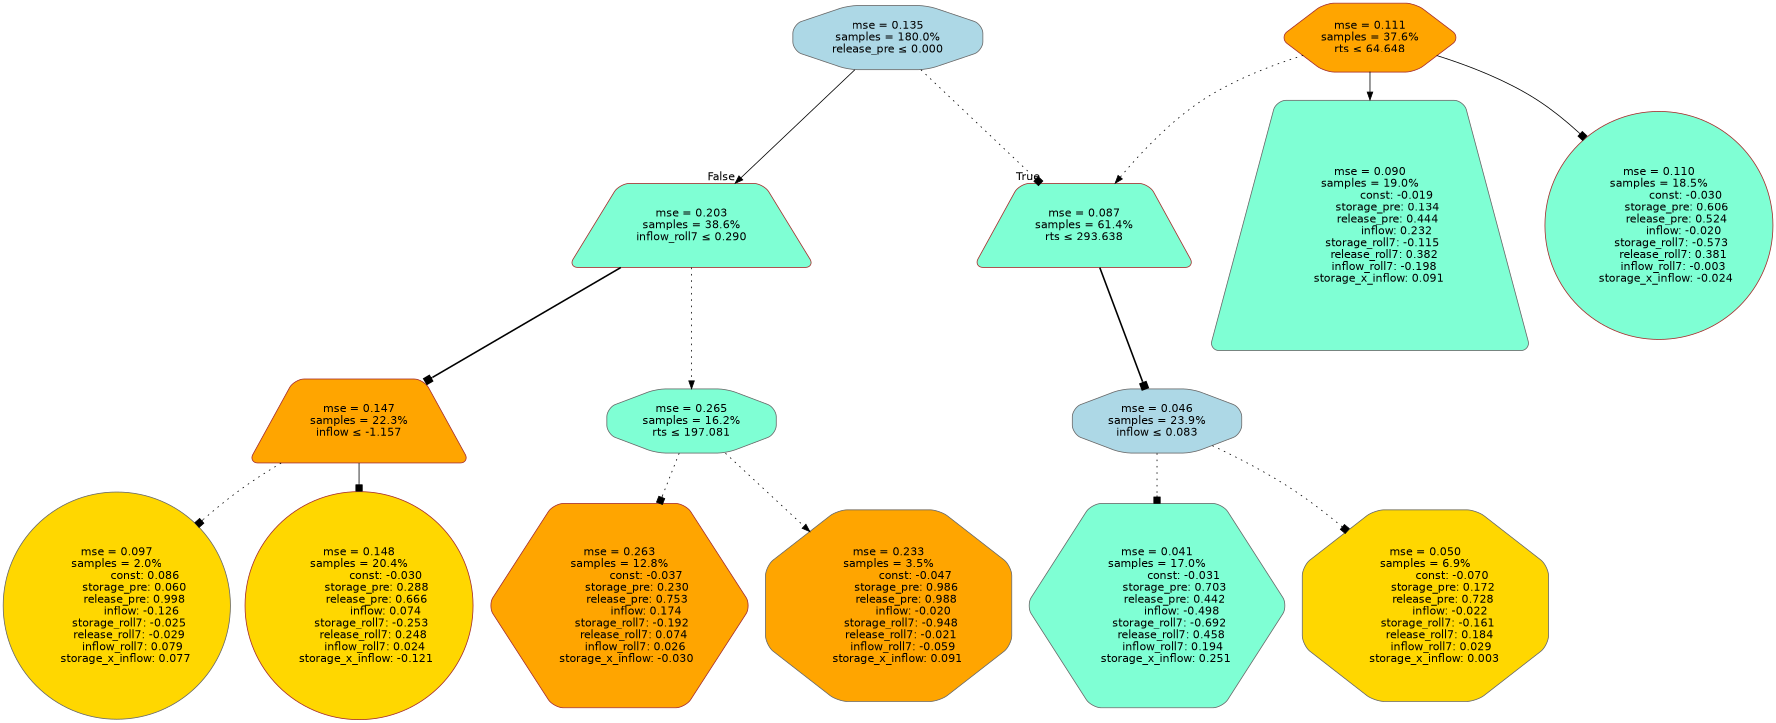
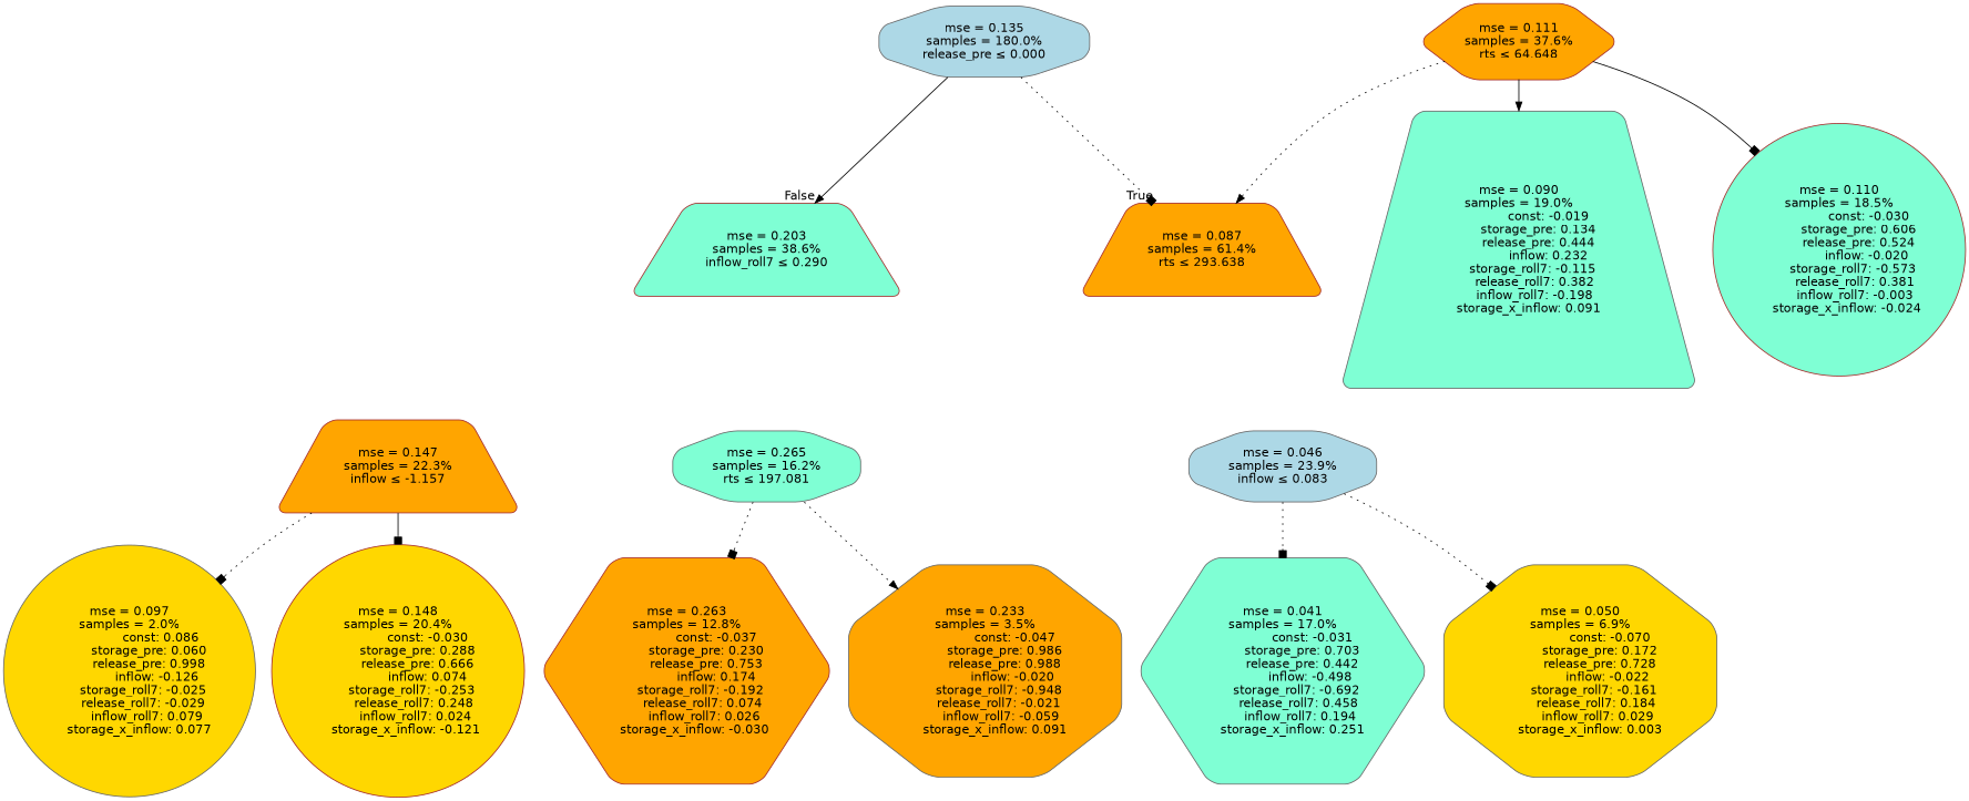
  digraph {
    node [color=gray40 fillcolor=aquamarine fontname=helvetica shape=octagon style="filled, rounded"]
    edge [arrowhead=box fontname=helvetica style=dotted]
    n1 [fillcolor=lightblue label="mse = 0.135\nsamples = 180.0%\nrelease_pre &le; 0.000"]
-   n2 [color=brown label="mse = 0.087\nsamples = 61.4%\nrts &le; 293.638" shape=trapezium]
+   n2 [color=brown fillcolor=orange label="mse = 0.087\nsamples = 61.4%\nrts &le; 293.638" shape=trapezium]
    n3 [color=brown label="mse = 0.203\nsamples = 38.6%\ninflow_roll7 &le; 0.290" shape=trapezium]
    n4 [fillcolor=lightblue label="mse = 0.046\nsamples = 23.9%\ninflow &le; 0.083"]
    n5 [color=brown fillcolor=orange label="mse = 0.147\nsamples = 22.3%\ninflow &le; -1.157" shape=trapezium]
    n6 [label="mse = 0.265\nsamples = 16.2%\nrts &le; 197.081"]
    n7 [color=brown fillcolor=orange label="mse = 0.111\nsamples = 37.6%\nrts &le; 64.648" shape=hexagon]
    n8 [label="mse = 0.090\nsamples = 19.0%\n               const: -0.019\n          storage_pre: 0.134\n          release_pre: 0.444\n               inflow: 0.232\n       storage_roll7: -0.115\n        release_roll7: 0.382\n        inflow_roll7: -0.198\n     storage_x_inflow: 0.091" shape=trapezium]
    n9 [color=brown label="mse = 0.110\nsamples = 18.5%\n               const: -0.030\n          storage_pre: 0.606\n          release_pre: 0.524\n              inflow: -0.020\n       storage_roll7: -0.573\n        release_roll7: 0.381\n        inflow_roll7: -0.003\n    storage_x_inflow: -0.024" shape=circle]
    n10 [label="mse = 0.041\nsamples = 17.0%\n               const: -0.031\n          storage_pre: 0.703\n          release_pre: 0.442\n              inflow: -0.498\n       storage_roll7: -0.692\n        release_roll7: 0.458\n         inflow_roll7: 0.194\n     storage_x_inflow: 0.251" shape=hexagon]
    n11 [fillcolor=gold label="mse = 0.050\nsamples = 6.9%\n               const: -0.070\n          storage_pre: 0.172\n          release_pre: 0.728\n              inflow: -0.022\n       storage_roll7: -0.161\n        release_roll7: 0.184\n         inflow_roll7: 0.029\n     storage_x_inflow: 0.003"]
    n12 [fillcolor=gold label="mse = 0.097\nsamples = 2.0%\n                const: 0.086\n          storage_pre: 0.060\n          release_pre: 0.998\n              inflow: -0.126\n       storage_roll7: -0.025\n       release_roll7: -0.029\n         inflow_roll7: 0.079\n     storage_x_inflow: 0.077" shape=circle]
    n13 [color=brown fillcolor=gold label="mse = 0.148\nsamples = 20.4%\n               const: -0.030\n          storage_pre: 0.288\n          release_pre: 0.666\n               inflow: 0.074\n       storage_roll7: -0.253\n        release_roll7: 0.248\n         inflow_roll7: 0.024\n    storage_x_inflow: -0.121" shape=circle]
    n14 [color=brown fillcolor=orange label="mse = 0.263\nsamples = 12.8%\n               const: -0.037\n          storage_pre: 0.230\n          release_pre: 0.753\n               inflow: 0.174\n       storage_roll7: -0.192\n        release_roll7: 0.074\n         inflow_roll7: 0.026\n    storage_x_inflow: -0.030" shape=hexagon]
    n15 [fillcolor=orange label="mse = 0.233\nsamples = 3.5%\n               const: -0.047\n          storage_pre: 0.986\n          release_pre: 0.988\n              inflow: -0.020\n       storage_roll7: -0.948\n       release_roll7: -0.021\n        inflow_roll7: -0.059\n     storage_x_inflow: 0.091"]
    n1 -> n2 [headlabel=True labelangle=45 labeldistance=2.5]
    n1 -> n3 [arrowhead=normal headlabel=False labelangle=-45 labeldistance=2.5 style=solid]
-   n2 -> n4 [style=bold]
-   n3 -> n5 [style=bold]
-   n3 -> n6 [arrowhead=normal]
    n4 -> n10
    n4 -> n11
    n5 -> n12
    n5 -> n13 [style=solid]
    n6 -> n14
    n6 -> n15 [arrowhead=normal]
    n7 -> n2 [arrowhead=normal]
    n7 -> n8 [arrowhead=normal style=solid]
    n7 -> n9 [style=solid]
  }
